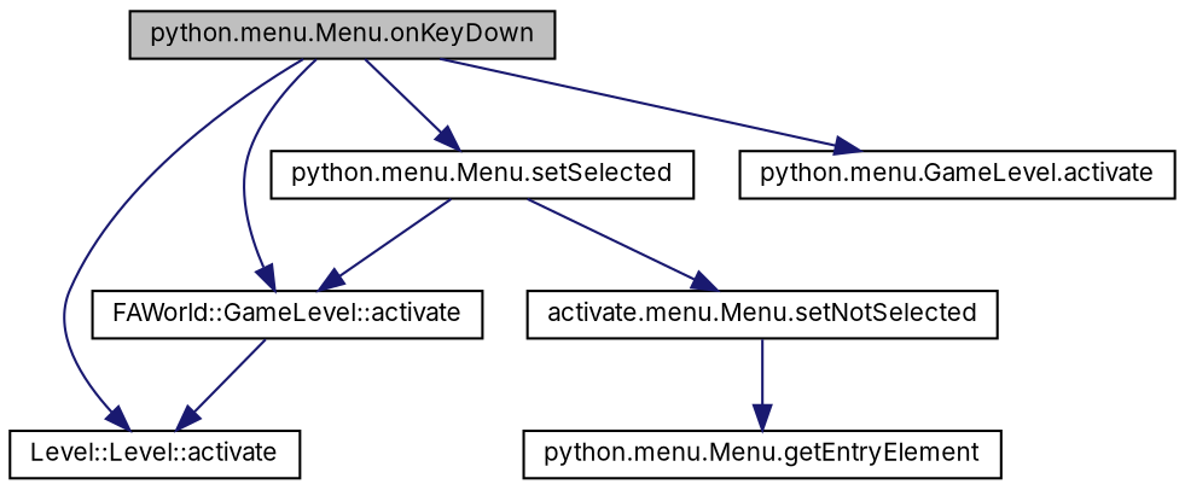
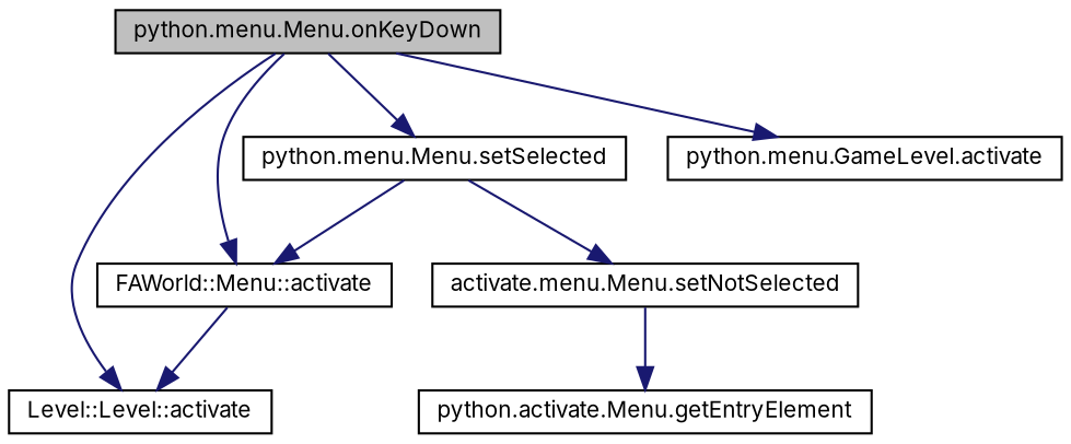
  digraph {
    fontname=Inter
    rankdir=TB
    node [color=black fillcolor=white fontname=Inter fontsize=10 shape=record style=filled]
    edge [color=midnightblue fontname=Inter fontsize=10 labelfontname=Helvetica labelfontsize=10 style=solid]
    n1 [fillcolor=grey75 fontcolor=black height=0.2 label="python.menu.Menu.onKeyDown" width=0.4]
    n2 [height=0.2 label="python.menu.Menu.setSelected" width=0.4]
-   n3 [height=0.2 label="FAWorld::GameLevel::activate" width=0.4]
+   n3 [height=0.2 label="FAWorld::Menu::activate" width=0.4]
    n4 [height=0.2 label="Level::Level::activate" width=0.4]
    n5 [height=0.2 label="python.menu.GameLevel.activate" width=0.4]
    n6 [height=0.2 label="activate.menu.Menu.setNotSelected" width=0.4]
-   n7 [height=0.2 label="python.menu.Menu.getEntryElement" width=0.4]
+   n7 [height=0.2 label="python.activate.Menu.getEntryElement" width=0.4]
    n1 -> n2
    n1 -> n3
    n1 -> n4
    n1 -> n5
    n2 -> n3
    n2 -> n6
    n3 -> n4
    n6 -> n7
  }
